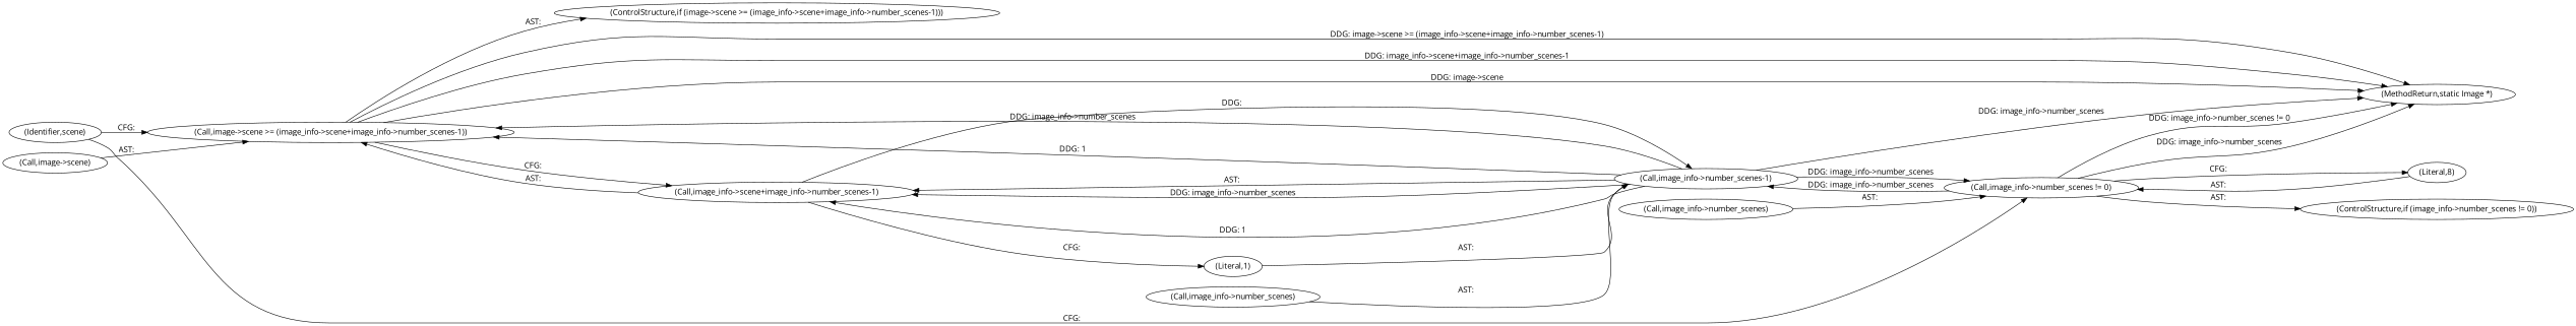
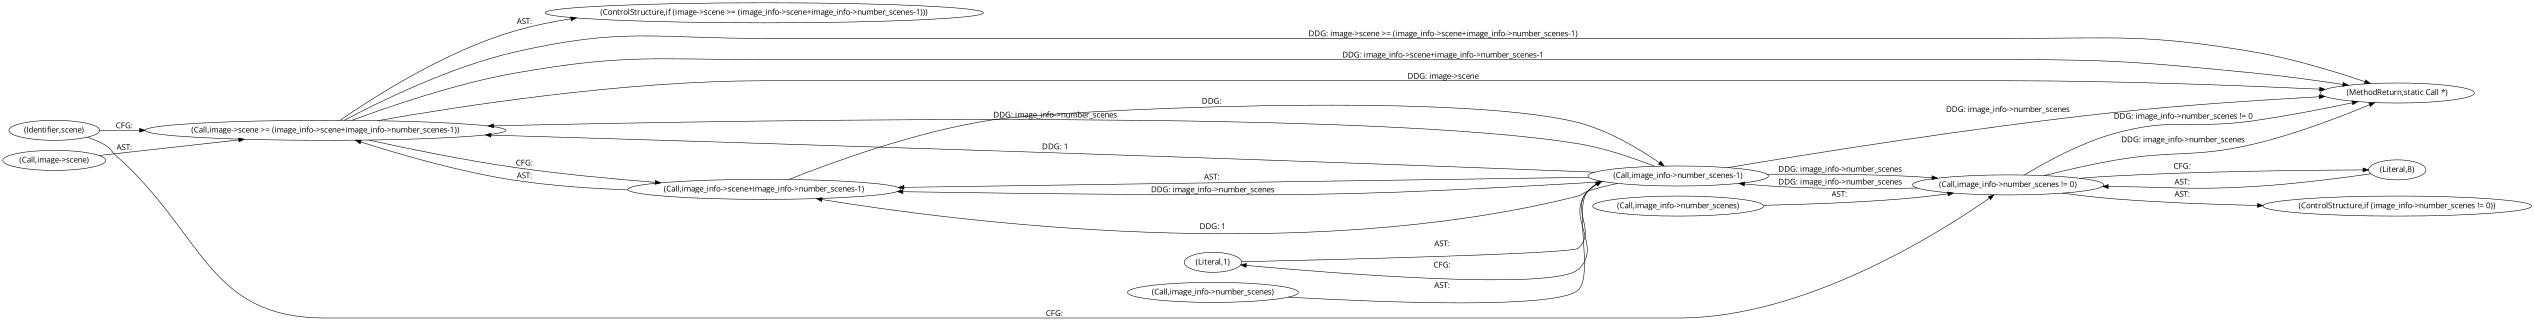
  digraph {
    fontname="Open Sans"
    rankdir=LR
    node [fontname="Open Sans"]
    edge [fontname="Open Sans"]
    n1 [label="(Call,image->scene >= (image_info->scene+image_info->number_scenes-1))"]
    n2 [label="(ControlStructure,if (image->scene >= (image_info->scene+image_info->number_scenes-1)))"]
-   n3 [label="(MethodReturn,static Image *)"]
+   n3 [label="(MethodReturn,static Call *)"]
    n4 [label="(Call,image_info->scene+image_info->number_scenes-1)"]
    n5 [label="(Call,image_info->number_scenes-1)"]
    n6 [label="(Call,image_info->number_scenes != 0)"]
    n7 [label="(Literal,1)"]
    n8 [label="(Literal,8)"]
    n9 [label="(ControlStructure,if (image_info->number_scenes != 0))"]
    n10 [label="(Call,image_info->number_scenes)"]
    n11 [label="(Call,image_info->number_scenes)"]
    n12 [label="(Identifier,scene)"]
    n13 [label="(Call,image->scene)"]
    n1 -> n2 [label="AST: "]
    n1 -> n3 [label="DDG: image->scene >= (image_info->scene+image_info->number_scenes-1)"]
    n1 -> n3 [label="DDG: image_info->scene+image_info->number_scenes-1"]
    n1 -> n3 [label="DDG: image->scene"]
    n1 -> n4 [label="CFG: "]
    n4 -> n1 [label="AST: "]
    n4 -> n5 [label="DDG: "]
    n5 -> n1 [label="DDG: image_info->number_scenes"]
    n5 -> n1 [label="DDG: 1"]
    n5 -> n3 [label="DDG: image_info->number_scenes"]
    n5 -> n4 [label="AST: "]
    n5 -> n4 [label="DDG: image_info->number_scenes"]
    n5 -> n4 [label="DDG: 1"]
    n5 -> n6 [label="DDG: image_info->number_scenes"]
-   n4 -> n7 [label="CFG: "]
+   n5 -> n7 [label="CFG: "]
    n6 -> n3 [label="DDG: image_info->number_scenes != 0"]
    n6 -> n3 [label="DDG: image_info->number_scenes"]
    n6 -> n5 [label="DDG: image_info->number_scenes"]
    n6 -> n8 [label="CFG: "]
    n6 -> n9 [label="AST: "]
    n7 -> n5 [label="AST: "]
    n8 -> n6 [label="AST: "]
    n10 -> n6 [label="AST: "]
    n11 -> n5 [label="AST: "]
    n12 -> n1 [label="CFG: "]
    n12 -> n6 [label="CFG: "]
    n13 -> n1 [label="AST: "]
  }
